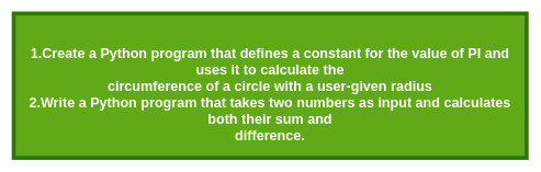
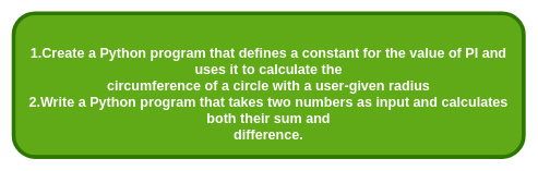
  <mxCell id="0" />
  <mxCell id="1" parent="0" />
- <mxCell id="2" value="&lt;font style=&quot;font-size: 21px;&quot;&gt;&lt;b&gt;&lt;br&gt;1.Create a Python program that defines a constant for the value of PI and uses it to calculate the&lt;br&gt; circumference of a circle with a user-given radius&lt;br&gt;2.Write a Python program that takes two numbers as input and calculates both their sum and&lt;br/&gt; difference.&lt;br&gt;&lt;/b&gt;&lt;/font&gt;" style="whiteSpace=wrap;html=1;strokeWidth=6;fillColor=#60a917;fontColor=#ffffff;strokeColor=#2D7600;rounded=0;" vertex="1" parent="1"><mxGeometry x="20" y="20" width="780" height="220" as="geometry" /></mxCell>
+ <mxCell id="2" value="&lt;font style=&quot;font-size: 21px;&quot;&gt;&lt;b&gt;&lt;br&gt;1.Create a Python program that defines a constant for the value of PI and uses it to calculate the&lt;br&gt; circumference of a circle with a user-given radius&lt;br&gt;2.Write a Python program that takes two numbers as input and calculates both their sum and&lt;br/&gt; difference.&lt;br&gt;&lt;/b&gt;&lt;/font&gt;" style="rounded=1;whiteSpace=wrap;html=1;strokeWidth=6;fillColor=#60a917;fontColor=#ffffff;strokeColor=#2D7600;" vertex="1" parent="1"><mxGeometry x="20" y="20" width="780" height="220" as="geometry" /></mxCell>
